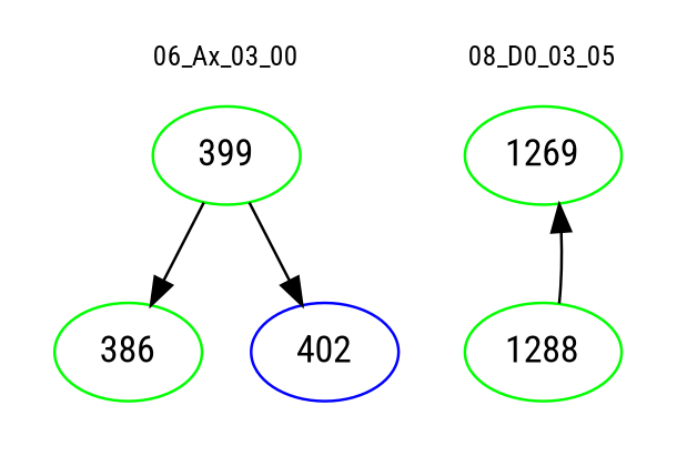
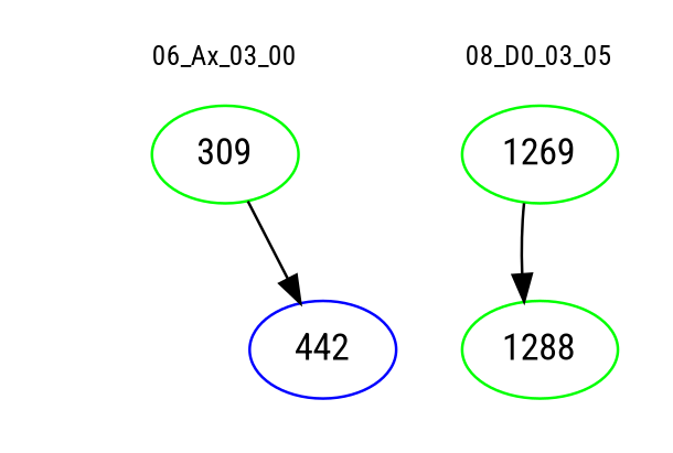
  digraph {
    fontname="Roboto Condensed"
    node [color=green fontname="Roboto Condensed"]
    edge [color=black fontname="Roboto Condensed"]
-   n1 [label=399]
-   n2 [label=386]
-   n3 [color=blue label=402]
+   n1 [label=309]
+   n3 [color=blue label=442]
    n4 [label=1269]
    n5 [label=1288]
    subgraph cluster_1 {
      color=white
      fontsize=10
      label="06_Ax_03_00"
      n1
-     n2
      n3
    }
    subgraph cluster_2 {
      color=white
      fontsize=10
      label="08_D0_03_05"
      n4
      n5
    }
-   n1 -> n2
    n1 -> n3
-   n5 -> n4
+   n4 -> n5
  }
